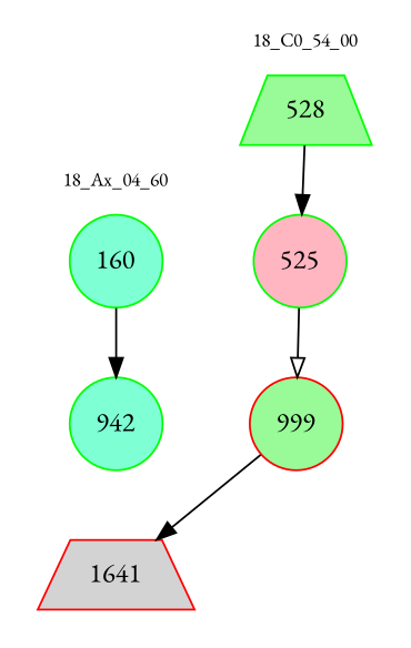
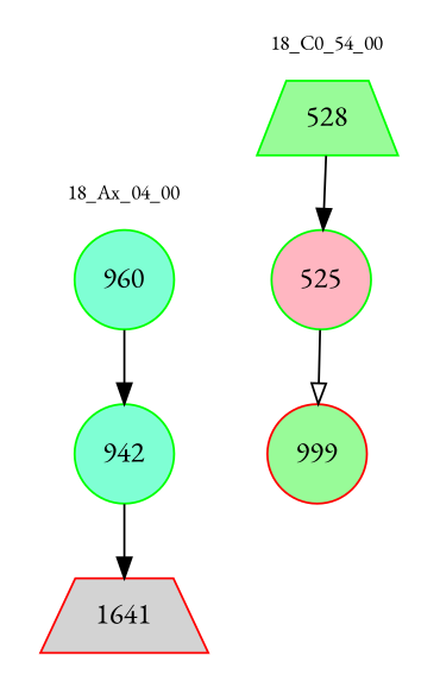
  digraph {
    fontname="EB Garamond"
    node [color=green fillcolor=aquamarine fontname="EB Garamond" shape=circle style=filled]
    edge [arrowhead=normal color=black fontname="EB Garamond"]
-   n1 [label=160]
+   n1 [label=960]
    n2 [label=942]
    n3 [color=red fillcolor=lightgrey label=1641 shape=trapezium]
    n4 [fillcolor=palegreen label=528 shape=trapezium]
    n5 [fillcolor=lightpink label=525]
    n6 [color=red fillcolor=palegreen label=999]
    subgraph cluster_1 {
      color=white
      fontsize=10
-     label="18_Ax_04_60"
+     label="18_Ax_04_00"
      n1
      n2
      n3
    }
    subgraph cluster_2 {
      color=white
      fontsize=10
      label="18_C0_54_00"
      n4
      n5
      n6
    }
    n1 -> n2
-   n6 -> n3
+   n2 -> n3
    n4 -> n5
    n5 -> n6 [arrowhead=onormal]
  }
